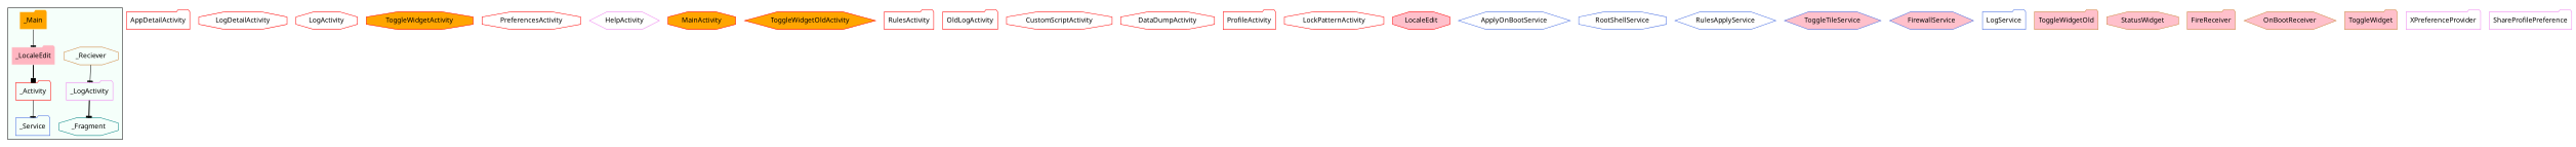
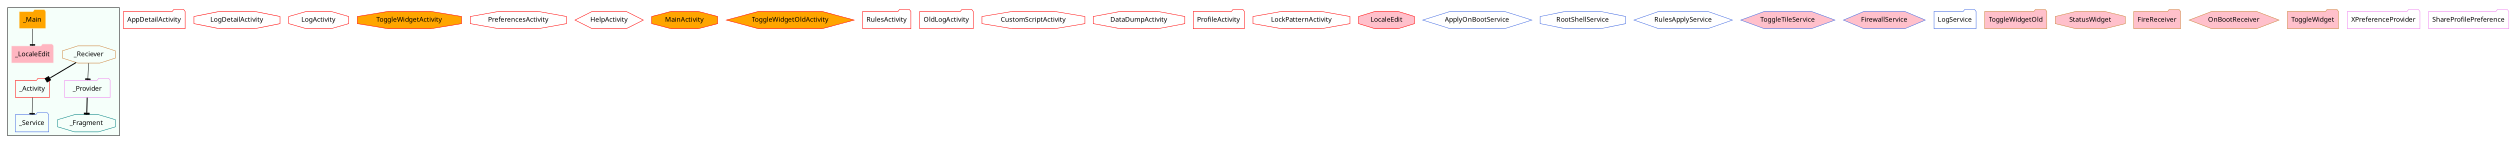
  digraph {
    fontname="Noto Sans"
    node [color=red fontname="Noto Sans" shape=folder]
    edge [arrowhead=tee fontname="Noto Sans" style=solid]
    _Activity
    _Service [color=royalblue]
    _Reciever [color=peru shape=octagon]
-   _Provider [color=violet label=_LogActivity]
+   _Provider [color=violet]
    _Fragment [color=teal shape=octagon]
    _Main [color=mintcream fillcolor=orange style=filled]
    n7 [color=mintcream fillcolor=lightpink label=_LocaleEdit style=filled]
    AppDetailActivity
    LogDetailActivity [shape=octagon]
    LogActivity [shape=octagon]
    ToggleWidgetActivity [fillcolor=orange shape=octagon style=filled]
    PreferencesActivity [shape=octagon]
-   HelpActivity [color=violet shape=hexagon]
+   HelpActivity [shape=hexagon]
    MainActivity [fillcolor=orange shape=octagon style=filled]
    ToggleWidgetOldActivity [fillcolor=orange shape=hexagon style=filled]
    RulesActivity
    OldLogActivity
    CustomScriptActivity [shape=octagon]
    DataDumpActivity [shape=octagon]
    ProfileActivity
    LockPatternActivity [shape=octagon]
    LocaleEdit [fillcolor=pink shape=octagon style=filled]
    ApplyOnBootService [color=royalblue shape=hexagon]
    RootShellService [color=royalblue shape=octagon]
    RulesApplyService [color=royalblue shape=hexagon]
    ToggleTileService [color=royalblue fillcolor=pink shape=hexagon style=filled]
    FirewallService [color=royalblue fillcolor=pink shape=hexagon style=filled]
    LogService [color=royalblue]
    ToggleWidgetOld [color=peru fillcolor=pink style=filled]
    StatusWidget [color=peru fillcolor=pink shape=octagon style=filled]
    FireReceiver [color=peru fillcolor=pink style=filled]
    OnBootReceiver [color=peru fillcolor=pink shape=hexagon style=filled]
    ToggleWidget [color=peru fillcolor=pink style=filled]
    XPreferenceProvider [color=violet]
    ShareProfilePreference [color=violet]
    subgraph cluster_1 {
      bgcolor=mintcream
      _Activity
      _Service
      _Reciever
      _Provider
      _Fragment
      _Main
      n7
    }
    _Activity -> _Service
    _Reciever -> _Provider
    _Provider -> _Fragment [style=bold]
    _Main -> n7
-   n7 -> _Activity [arrowhead=box style=bold]
+   _Reciever -> _Activity [arrowhead=box style=bold]
  }
